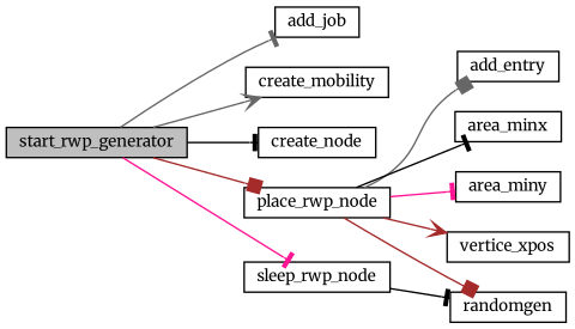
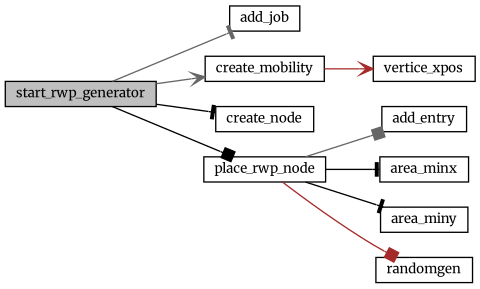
  digraph {
    fontname=Merriweather
    rankdir=LR
    node [color=black fillcolor=white fontname=Merriweather fontsize=10 shape=record style=filled]
    edge [arrowhead=tee color=gray40 fontname=Merriweather fontsize=10 labelfontname=Helvetica labelfontsize=10 style=solid]
    n1 [fillcolor=grey75 fontcolor=black height=0.2 label=start_rwp_generator width=0.4]
    n2 [height=0.2 label=add_job width=0.4]
    n3 [height=0.2 label=create_mobility width=0.4]
    n4 [height=0.2 label=create_node width=0.4]
    n5 [height=0.2 label=place_rwp_node width=0.4]
-   n6 [height=0.2 label=sleep_rwp_node width=0.4]
    n7 [height=0.2 label=add_entry width=0.4]
    n8 [height=0.2 label=area_minx width=0.4]
    n9 [height=0.2 label=area_miny width=0.4]
    n10 [height=0.2 label=randomgen width=0.4]
    n11 [height=0.2 label=vertice_xpos width=0.4]
    n1 -> n2
    n1 -> n3 [arrowhead=vee]
    n1 -> n4 [color=black]
-   n1 -> n5 [arrowhead=box color=brown]
-   n1 -> n6 [color=deeppink]
+   n1 -> n5 [arrowhead=box color=black]
    n5 -> n7 [arrowhead=box]
    n5 -> n8 [color=black]
-   n5 -> n9 [color=deeppink]
+   n5 -> n9 [color=black]
    n5 -> n10 [arrowhead=box color=brown]
-   n5 -> n11 [arrowhead=vee color=brown]
-   n6 -> n10 [color=black]
+   n3 -> n11 [arrowhead=vee color=brown]
  }
